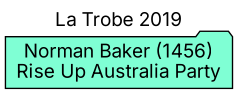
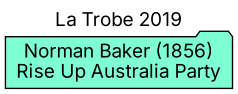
  digraph {
    label="La Trobe 2019"
    labelloc=t
    mclimit=10
    fontname=Inter
-   n1 [label="Norman Baker (1456)\nRise Up Australia Party" shape=folder style=filled fillcolor=aquamarine fontname=Inter]
+   n1 [label="Norman Baker (1856)\nRise Up Australia Party" shape=folder style=filled fillcolor=aquamarine fontname=Inter]
  }
